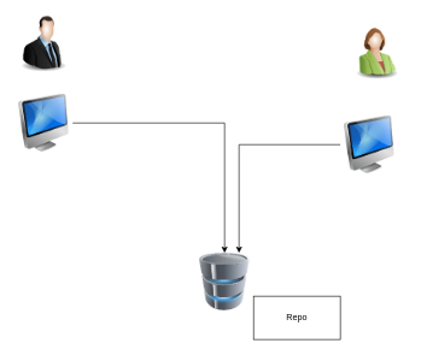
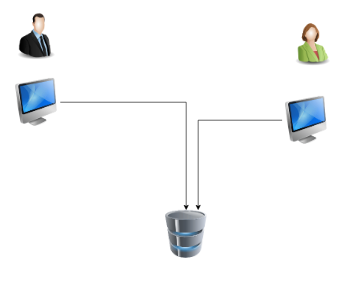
  <mxCell id="0" />
  <mxCell id="1" parent="0" />
  <mxCell id="2" value="" style="image;html=1;image=img/lib/clip_art/people/Suit_Man_128x128.png" vertex="1" parent="1"><mxGeometry x="20" y="20" width="80" height="80" as="geometry" /></mxCell>
  <mxCell id="3" value="" style="image;html=1;image=img/lib/clip_art/people/Suit_Woman_Green_128x128.png" vertex="1" parent="1"><mxGeometry x="480" y="30" width="80" height="80" as="geometry" /></mxCell>
  <mxCell id="4" style="edgeStyle=orthogonalEdgeStyle;rounded=0;orthogonalLoop=1;jettySize=auto;html=1;" edge="1" parent="1" source="5" target="8"><mxGeometry relative="1" as="geometry"><Array as="points"><mxPoint x="310" y="170" /></Array></mxGeometry></mxCell>
  <mxCell id="5" value="" style="image;html=1;image=img/lib/clip_art/computers/iMac_128x128.png" vertex="1" parent="1"><mxGeometry x="20" y="130" width="80" height="80" as="geometry" /></mxCell>
  <mxCell id="6" style="edgeStyle=orthogonalEdgeStyle;rounded=0;orthogonalLoop=1;jettySize=auto;html=1;entryX=0.75;entryY=0;entryDx=0;entryDy=0;" edge="1" parent="1" source="7" target="8"><mxGeometry relative="1" as="geometry" /></mxCell>
  <mxCell id="7" value="" style="image;html=1;image=img/lib/clip_art/computers/iMac_128x128.png" vertex="1" parent="1"><mxGeometry x="470" y="160" width="80" height="80" as="geometry" /></mxCell>
  <mxCell id="8" value="" style="image;html=1;image=img/lib/clip_art/computers/Database_128x128.png" vertex="1" parent="1"><mxGeometry x="270" y="350" width="80" height="80" as="geometry" /></mxCell>
- <mxCell id="9" value="Repo" style="rounded=0;whiteSpace=wrap;html=1;" vertex="1" parent="1"><mxGeometry x="350" y="410" width="120" height="60" as="geometry" /></mxCell>
